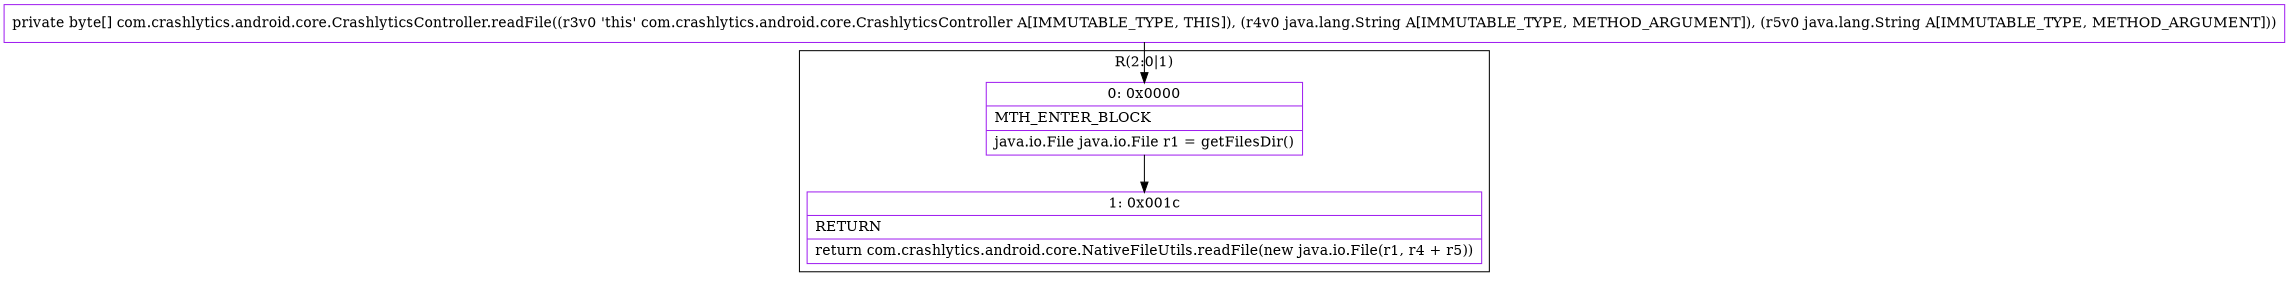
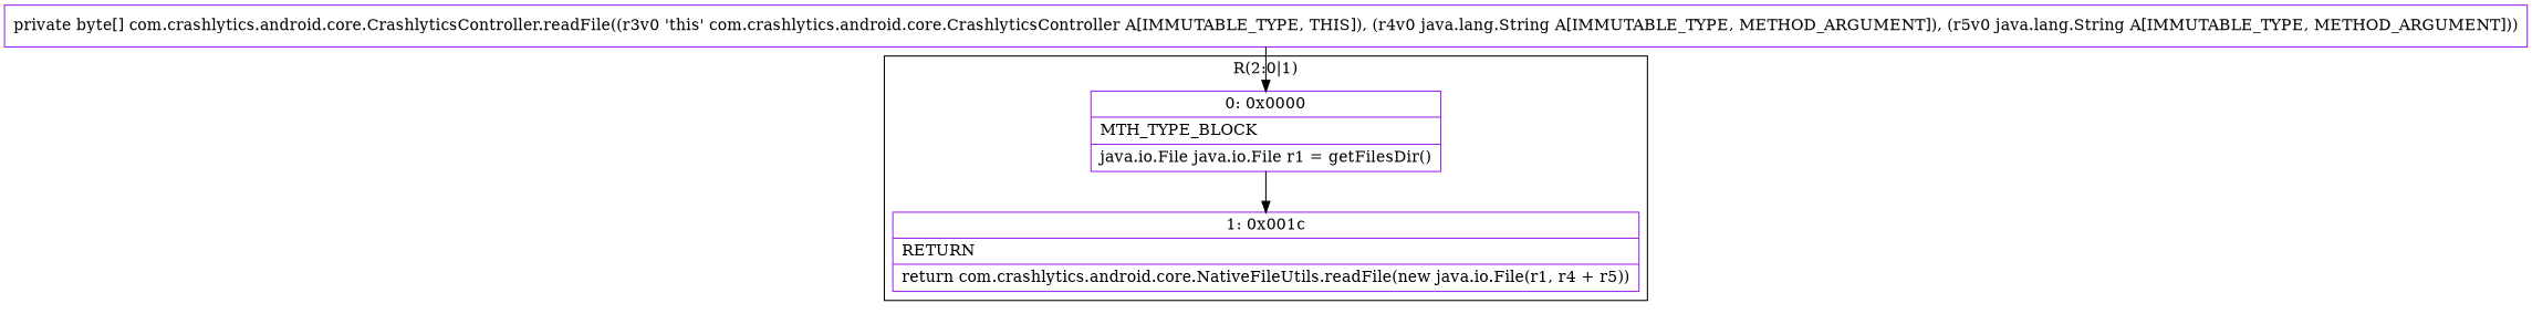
  digraph {
    node [color=purple shape=record]
-   n1 [label="{0\:\ 0x0000|MTH_ENTER_BLOCK\l|java.io.File java.io.File r1 = getFilesDir()\l}"]
+   n1 [label="{0\:\ 0x0000|MTH_TYPE_BLOCK\l|java.io.File java.io.File r1 = getFilesDir()\l}"]
    n2 [label="{1\:\ 0x001c|RETURN\l|return com.crashlytics.android.core.NativeFileUtils.readFile(new java.io.File(r1, r4 + r5))\l}"]
    n3 [label="{private byte[] com.crashlytics.android.core.CrashlyticsController.readFile((r3v0 'this' com.crashlytics.android.core.CrashlyticsController A[IMMUTABLE_TYPE, THIS]), (r4v0 java.lang.String A[IMMUTABLE_TYPE, METHOD_ARGUMENT]), (r5v0 java.lang.String A[IMMUTABLE_TYPE, METHOD_ARGUMENT])) }"]
    subgraph cluster_1 {
      label="R(2:0|1)"
      n1
      n2
    }
    n1 -> n2
    n3 -> n1
  }
